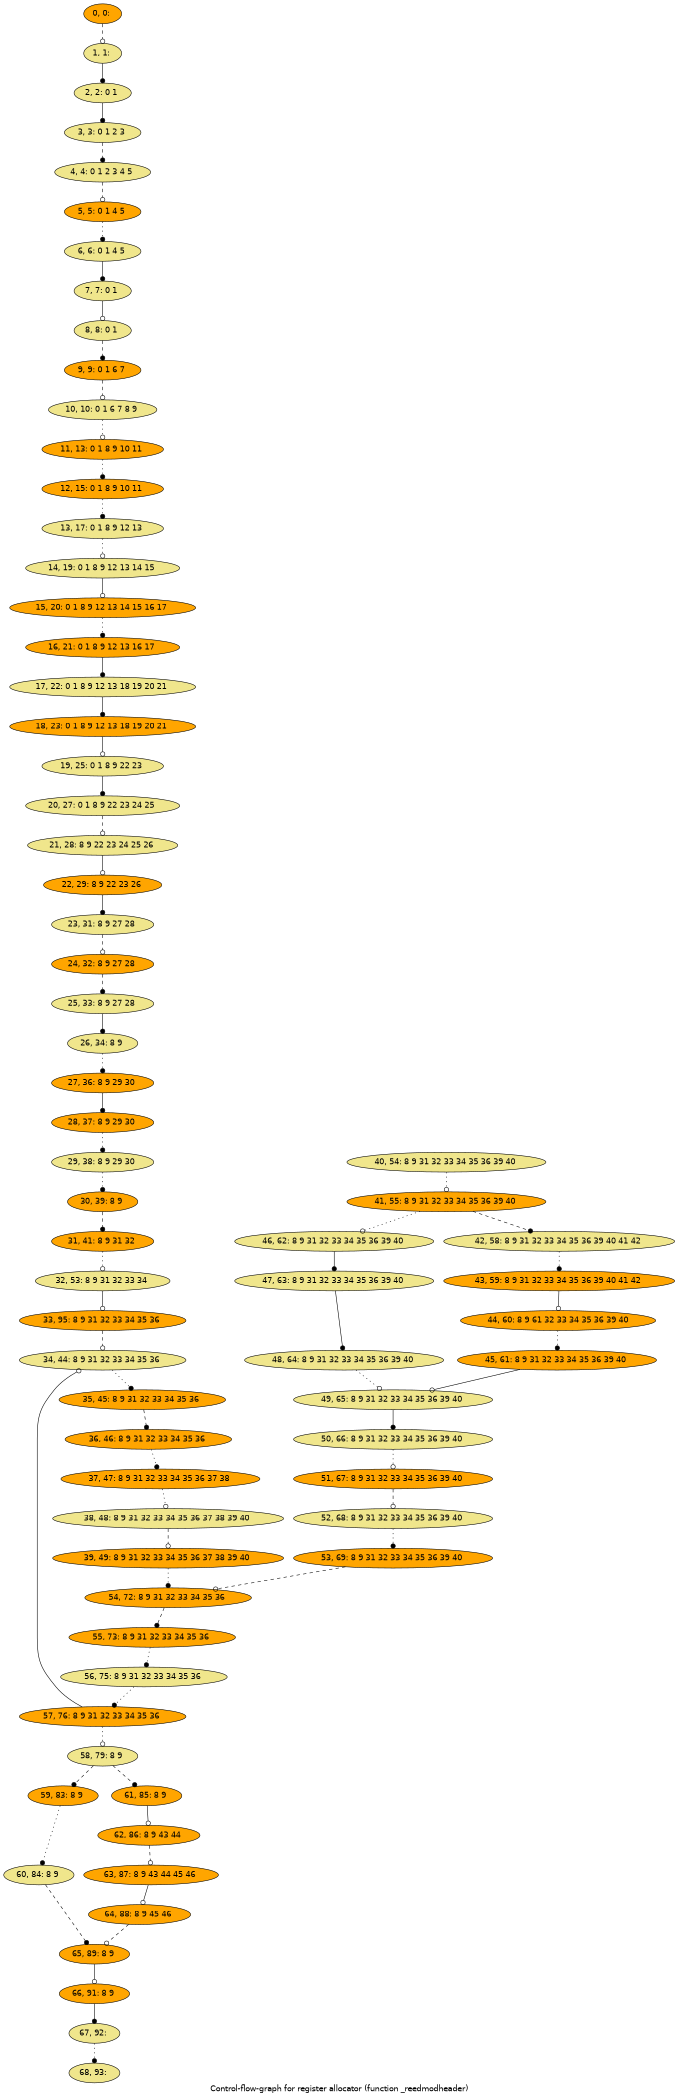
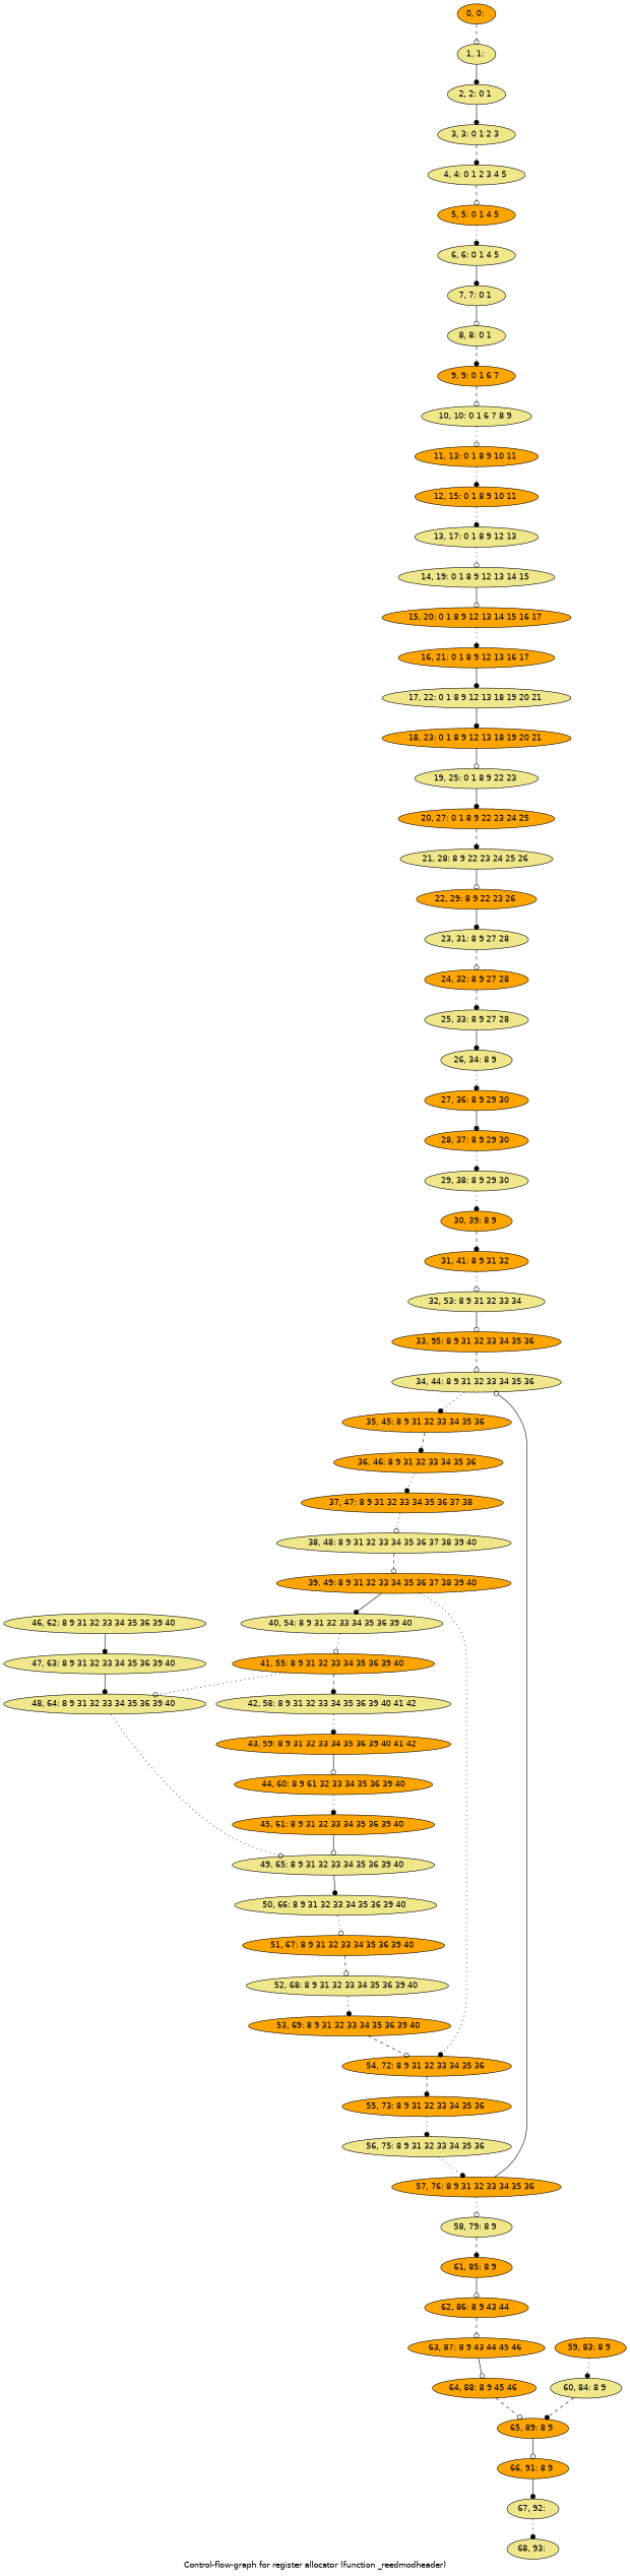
  digraph {
    fontname="DejaVu Sans"
    label="Control-flow-graph for register allocator (function _reedmodheader)"
    node [fillcolor=orange fontname="DejaVu Sans" style=filled]
    edge [arrowhead=dot fontname="DejaVu Sans" style=dotted]
    n1 [label="0, 0: "]
    n2 [fillcolor=khaki label="1, 1: "]
    n3 [fillcolor=khaki label="2, 2: 0 1 "]
    n4 [fillcolor=khaki label="3, 3: 0 1 2 3 "]
    n5 [fillcolor=khaki label="4, 4: 0 1 2 3 4 5 "]
    n6 [label="5, 5: 0 1 4 5 "]
    n7 [fillcolor=khaki label="6, 6: 0 1 4 5 "]
    n8 [fillcolor=khaki label="7, 7: 0 1 "]
    n9 [fillcolor=khaki label="8, 8: 0 1 "]
    n10 [label="9, 9: 0 1 6 7 "]
    n11 [fillcolor=khaki label="10, 10: 0 1 6 7 8 9 "]
    n12 [label="11, 13: 0 1 8 9 10 11 "]
    n13 [label="12, 15: 0 1 8 9 10 11 "]
    n14 [fillcolor=khaki label="13, 17: 0 1 8 9 12 13 "]
    n15 [fillcolor=khaki label="14, 19: 0 1 8 9 12 13 14 15 "]
    n16 [label="15, 20: 0 1 8 9 12 13 14 15 16 17 "]
    n17 [label="16, 21: 0 1 8 9 12 13 16 17 "]
    n18 [fillcolor=khaki label="17, 22: 0 1 8 9 12 13 18 19 20 21 "]
    n19 [label="18, 23: 0 1 8 9 12 13 18 19 20 21 "]
    n20 [fillcolor=khaki label="19, 25: 0 1 8 9 22 23 "]
-   n21 [fillcolor=khaki label="20, 27: 0 1 8 9 22 23 24 25 "]
+   n21 [label="20, 27: 0 1 8 9 22 23 24 25 "]
    n22 [fillcolor=khaki label="21, 28: 8 9 22 23 24 25 26 "]
    n23 [label="22, 29: 8 9 22 23 26 "]
    n24 [fillcolor=khaki label="23, 31: 8 9 27 28 "]
    n25 [label="24, 32: 8 9 27 28 "]
    n26 [fillcolor=khaki label="25, 33: 8 9 27 28 "]
    n27 [fillcolor=khaki label="26, 34: 8 9 "]
    n28 [label="27, 36: 8 9 29 30 "]
    n29 [label="28, 37: 8 9 29 30 "]
    n30 [fillcolor=khaki label="29, 38: 8 9 29 30 "]
    n31 [label="30, 39: 8 9 "]
    n32 [label="31, 41: 8 9 31 32 "]
    n33 [fillcolor=khaki label="32, 53: 8 9 31 32 33 34 "]
    n34 [label="33, 95: 8 9 31 32 33 34 35 36 "]
    n35 [fillcolor=khaki label="34, 44: 8 9 31 32 33 34 35 36 "]
    n36 [label="35, 45: 8 9 31 32 33 34 35 36 "]
    n37 [label="36, 46: 8 9 31 32 33 34 35 36 "]
    n38 [label="37, 47: 8 9 31 32 33 34 35 36 37 38 "]
    n39 [fillcolor=khaki label="38, 48: 8 9 31 32 33 34 35 36 37 38 39 40 "]
    n40 [label="39, 49: 8 9 31 32 33 34 35 36 37 38 39 40 "]
    n41 [fillcolor=khaki label="40, 54: 8 9 31 32 33 34 35 36 39 40 "]
    n42 [label="54, 72: 8 9 31 32 33 34 35 36 "]
    n43 [label="41, 55: 8 9 31 32 33 34 35 36 39 40 "]
    n44 [label="55, 73: 8 9 31 32 33 34 35 36 "]
    n45 [fillcolor=khaki label="42, 58: 8 9 31 32 33 34 35 36 39 40 41 42 "]
    n46 [fillcolor=khaki label="46, 62: 8 9 31 32 33 34 35 36 39 40 "]
    n47 [label="43, 59: 8 9 31 32 33 34 35 36 39 40 41 42 "]
    n48 [fillcolor=khaki label="47, 63: 8 9 31 32 33 34 35 36 39 40 "]
    n49 [label="44, 60: 8 9 61 32 33 34 35 36 39 40"]
    n50 [label="45, 61: 8 9 31 32 33 34 35 36 39 40 "]
    n51 [fillcolor=khaki label="49, 65: 8 9 31 32 33 34 35 36 39 40 "]
    n52 [fillcolor=khaki label="50, 66: 8 9 31 32 33 34 35 36 39 40 "]
    n53 [fillcolor=khaki label="48, 64: 8 9 31 32 33 34 35 36 39 40 "]
    n54 [label="51, 67: 8 9 31 32 33 34 35 36 39 40 "]
    n55 [fillcolor=khaki label="52, 68: 8 9 31 32 33 34 35 36 39 40 "]
    n56 [label="53, 69: 8 9 31 32 33 34 35 36 39 40 "]
    n57 [fillcolor=khaki label="56, 75: 8 9 31 32 33 34 35 36 "]
    n58 [label="57, 76: 8 9 31 32 33 34 35 36 "]
    n59 [fillcolor=khaki label="58, 79: 8 9 "]
    n60 [label="59, 83: 8 9 "]
    n61 [label="61, 85: 8 9 "]
    n62 [fillcolor=khaki label="60, 84: 8 9 "]
    n63 [label="62, 86: 8 9 43 44 "]
    n64 [label="65, 89: 8 9 "]
    n65 [label="66, 91: 8 9 "]
    n66 [label="63, 87: 8 9 43 44 45 46 "]
    n67 [label="64, 88: 8 9 45 46 "]
    n68 [fillcolor=khaki label="67, 92: "]
    n69 [fillcolor=khaki label="68, 93: "]
    n1 -> n2 [arrowhead=odot style=dashed]
    n2 -> n3 [style=solid]
    n3 -> n4 [style=solid]
    n4 -> n5 [style=dashed]
    n5 -> n6 [arrowhead=odot style=dashed]
    n6 -> n7
    n7 -> n8 [style=solid]
    n8 -> n9 [arrowhead=odot style=solid]
    n9 -> n10 [style=dashed]
    n10 -> n11 [arrowhead=odot style=dashed]
    n11 -> n12 [arrowhead=odot]
    n12 -> n13
    n13 -> n14
    n14 -> n15 [arrowhead=odot]
    n15 -> n16 [arrowhead=odot style=solid]
    n16 -> n17
    n17 -> n18 [style=solid]
    n18 -> n19 [style=solid]
    n19 -> n20 [arrowhead=odot style=solid]
    n20 -> n21 [style=solid]
-   n21 -> n22 [arrowhead=odot style=dashed]
+   n21 -> n22 [style=dashed]
    n22 -> n23 [arrowhead=odot style=solid]
    n23 -> n24 [style=solid]
    n24 -> n25 [arrowhead=odot style=dashed]
    n25 -> n26 [style=dashed]
    n26 -> n27 [style=solid]
    n27 -> n28
    n28 -> n29 [style=solid]
    n29 -> n30
    n30 -> n31
    n31 -> n32 [style=dashed]
    n32 -> n33 [arrowhead=odot]
    n33 -> n34 [arrowhead=odot style=solid]
    n34 -> n35 [arrowhead=odot style=dashed]
    n35 -> n36
    n36 -> n37 [style=dashed]
    n37 -> n38
    n38 -> n39 [arrowhead=odot]
    n39 -> n40 [arrowhead=odot style=dashed]
+   n40 -> n41 [style=solid]
    n40 -> n42
    n41 -> n43 [arrowhead=odot]
    n42 -> n44 [style=dashed]
    n43 -> n45 [style=dashed]
-   n43 -> n46 [arrowhead=odot]
+   n43 -> n53 [arrowhead=odot]
    n44 -> n57
    n45 -> n47
    n46 -> n48 [style=solid]
    n47 -> n49 [arrowhead=odot style=solid]
    n48 -> n53 [style=solid]
    n49 -> n50
    n50 -> n51 [arrowhead=odot style=solid]
    n51 -> n52 [style=solid]
    n52 -> n54 [arrowhead=odot]
    n53 -> n51 [arrowhead=odot]
    n54 -> n55 [arrowhead=odot style=dashed]
    n55 -> n56
    n56 -> n42 [arrowhead=odot style=dashed]
    n57 -> n58
    n58 -> n35 [arrowhead=odot style=solid]
    n58 -> n59 [arrowhead=odot]
-   n59 -> n60 [style=dashed]
    n59 -> n61 [style=dashed]
    n60 -> n62
    n61 -> n63 [arrowhead=odot style=solid]
    n62 -> n64 [style=dashed]
    n63 -> n66 [arrowhead=odot style=dashed]
    n64 -> n65 [arrowhead=odot style=solid]
    n65 -> n68 [style=solid]
    n66 -> n67 [arrowhead=odot style=solid]
    n67 -> n64 [arrowhead=odot style=dashed]
    n68 -> n69
  }
